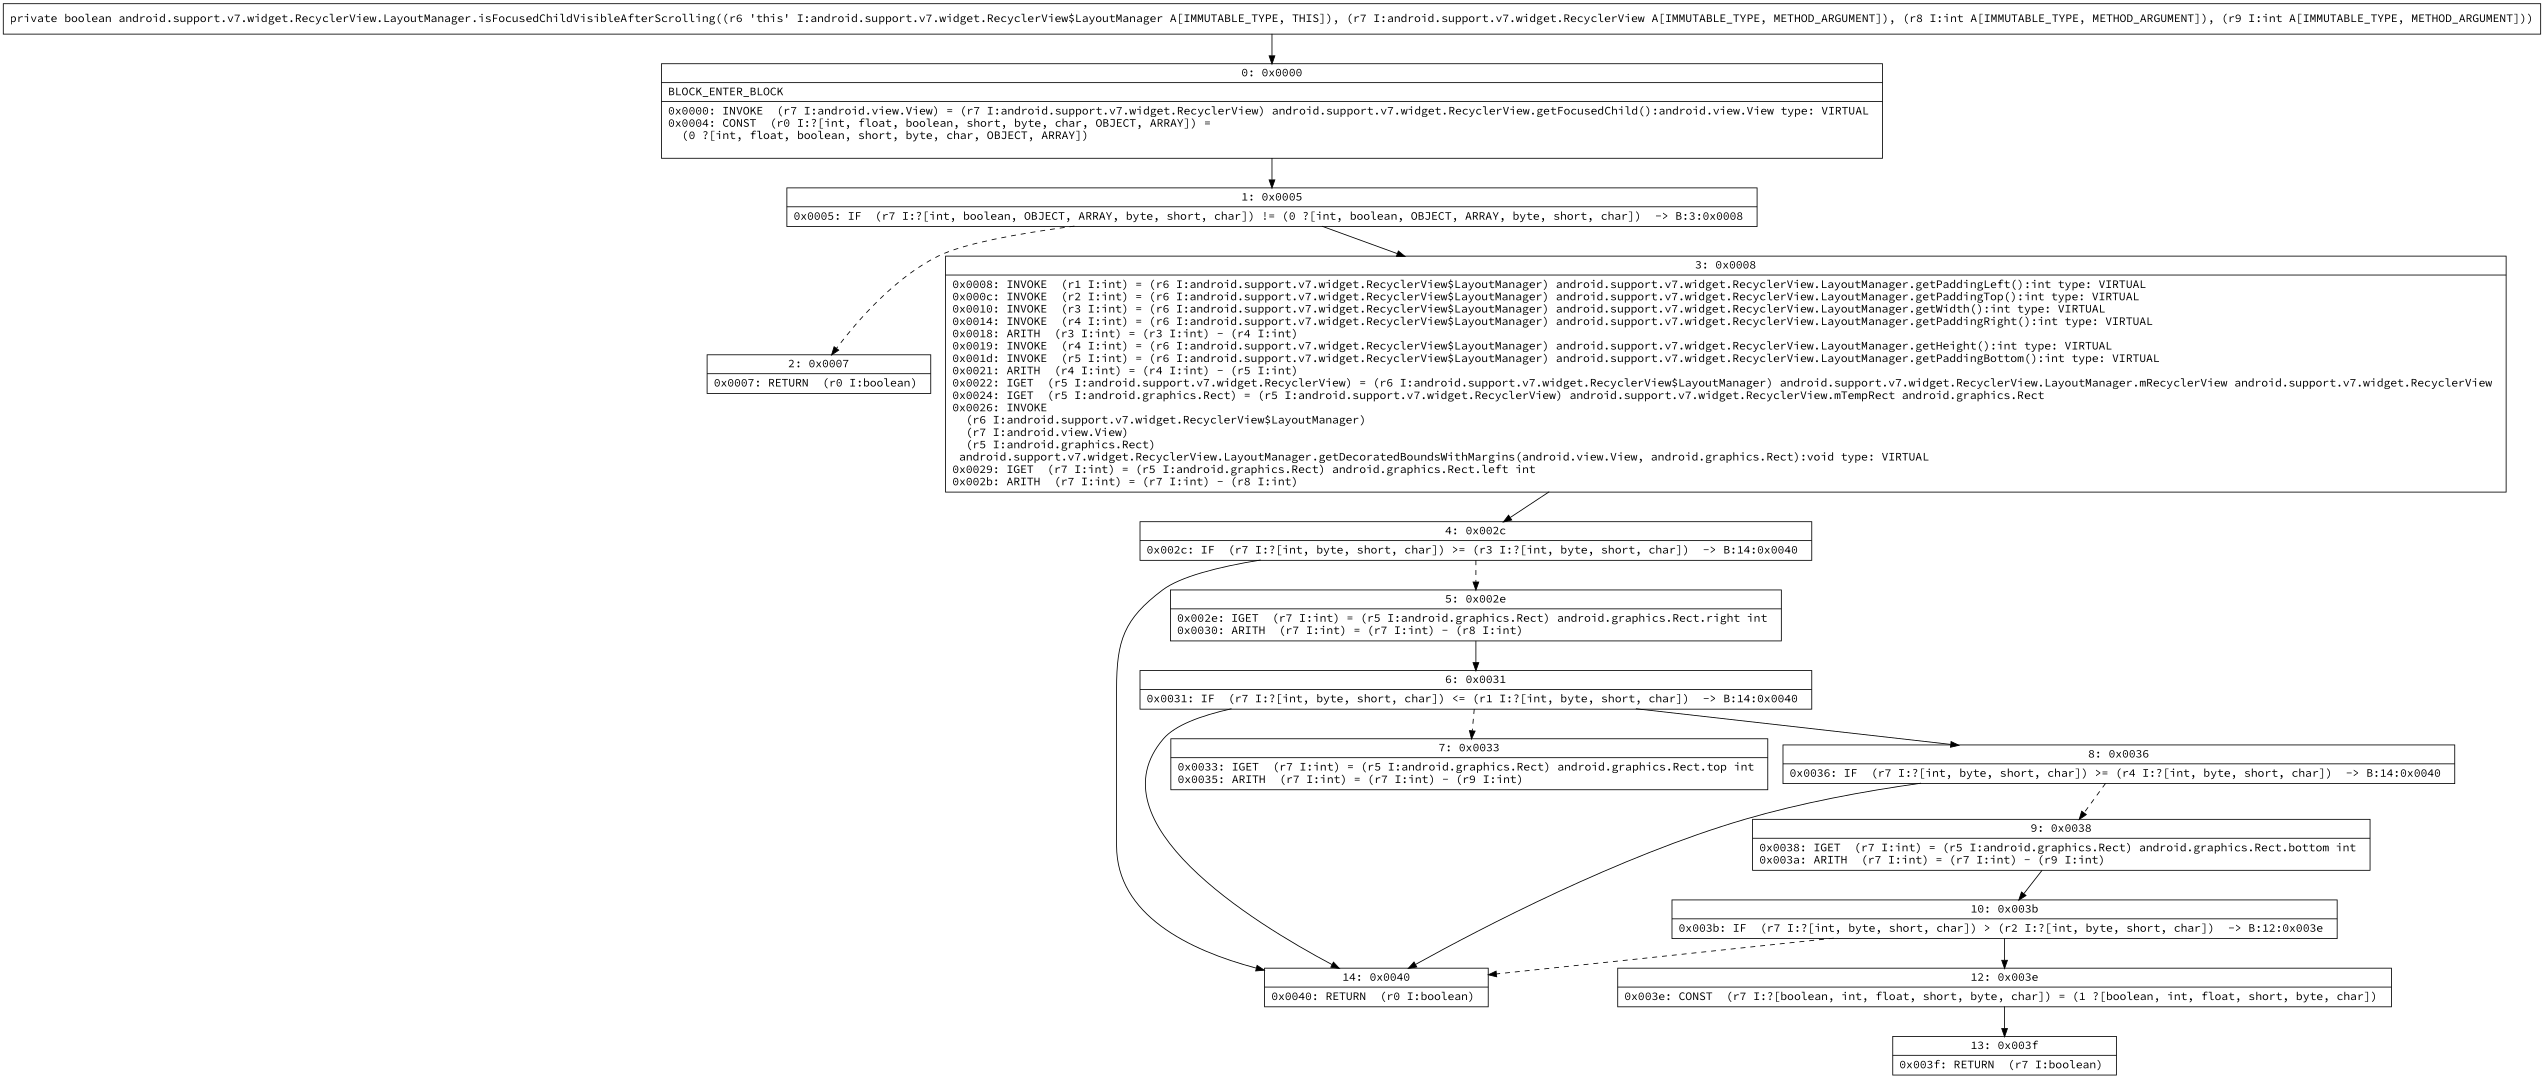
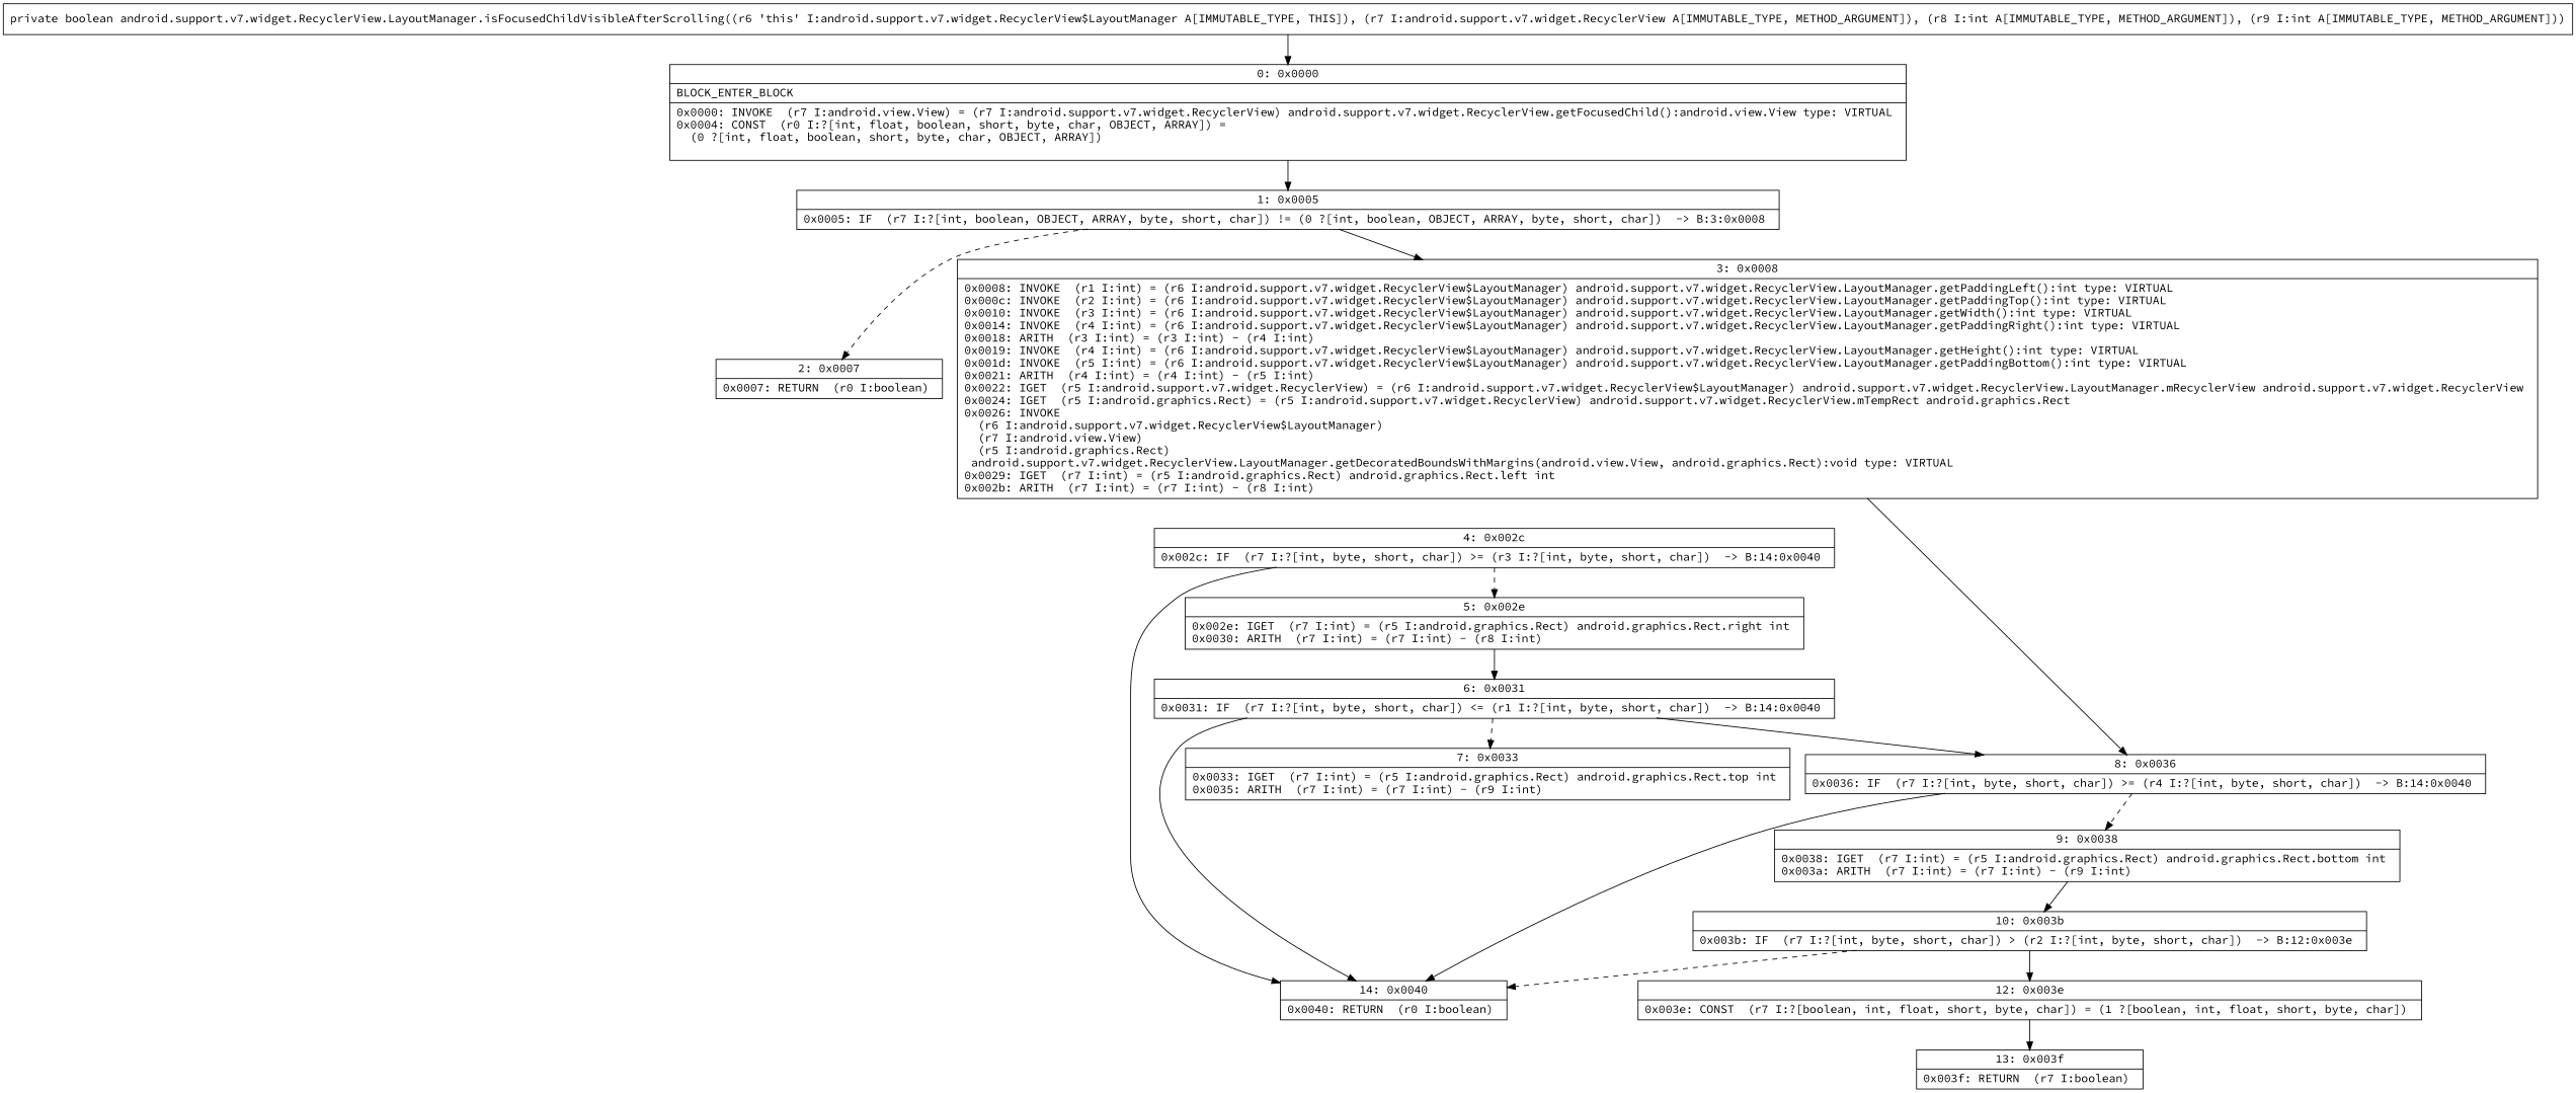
  digraph {
    fontname="Source Code Pro"
    node [fontname="Source Code Pro" shape=record]
    edge [fontname="Source Code Pro"]
    n1 [label="{0\:\ 0x0000|BLOCK_ENTER_BLOCK\l|0x0000: INVOKE  (r7 I:android.view.View) = (r7 I:android.support.v7.widget.RecyclerView) android.support.v7.widget.RecyclerView.getFocusedChild():android.view.View type: VIRTUAL \l0x0004: CONST  (r0 I:?[int, float, boolean, short, byte, char, OBJECT, ARRAY]) = \l  (0 ?[int, float, boolean, short, byte, char, OBJECT, ARRAY])\l \l}"]
    n2 [label="{1\:\ 0x0005|0x0005: IF  (r7 I:?[int, boolean, OBJECT, ARRAY, byte, short, char]) != (0 ?[int, boolean, OBJECT, ARRAY, byte, short, char])  \-\> B:3:0x0008 \l}"]
    n3 [label="{2\:\ 0x0007|0x0007: RETURN  (r0 I:boolean) \l}"]
    n4 [label="{3\:\ 0x0008|0x0008: INVOKE  (r1 I:int) = (r6 I:android.support.v7.widget.RecyclerView$LayoutManager) android.support.v7.widget.RecyclerView.LayoutManager.getPaddingLeft():int type: VIRTUAL \l0x000c: INVOKE  (r2 I:int) = (r6 I:android.support.v7.widget.RecyclerView$LayoutManager) android.support.v7.widget.RecyclerView.LayoutManager.getPaddingTop():int type: VIRTUAL \l0x0010: INVOKE  (r3 I:int) = (r6 I:android.support.v7.widget.RecyclerView$LayoutManager) android.support.v7.widget.RecyclerView.LayoutManager.getWidth():int type: VIRTUAL \l0x0014: INVOKE  (r4 I:int) = (r6 I:android.support.v7.widget.RecyclerView$LayoutManager) android.support.v7.widget.RecyclerView.LayoutManager.getPaddingRight():int type: VIRTUAL \l0x0018: ARITH  (r3 I:int) = (r3 I:int) \- (r4 I:int) \l0x0019: INVOKE  (r4 I:int) = (r6 I:android.support.v7.widget.RecyclerView$LayoutManager) android.support.v7.widget.RecyclerView.LayoutManager.getHeight():int type: VIRTUAL \l0x001d: INVOKE  (r5 I:int) = (r6 I:android.support.v7.widget.RecyclerView$LayoutManager) android.support.v7.widget.RecyclerView.LayoutManager.getPaddingBottom():int type: VIRTUAL \l0x0021: ARITH  (r4 I:int) = (r4 I:int) \- (r5 I:int) \l0x0022: IGET  (r5 I:android.support.v7.widget.RecyclerView) = (r6 I:android.support.v7.widget.RecyclerView$LayoutManager) android.support.v7.widget.RecyclerView.LayoutManager.mRecyclerView android.support.v7.widget.RecyclerView \l0x0024: IGET  (r5 I:android.graphics.Rect) = (r5 I:android.support.v7.widget.RecyclerView) android.support.v7.widget.RecyclerView.mTempRect android.graphics.Rect \l0x0026: INVOKE  \l  (r6 I:android.support.v7.widget.RecyclerView$LayoutManager)\l  (r7 I:android.view.View)\l  (r5 I:android.graphics.Rect)\l android.support.v7.widget.RecyclerView.LayoutManager.getDecoratedBoundsWithMargins(android.view.View, android.graphics.Rect):void type: VIRTUAL \l0x0029: IGET  (r7 I:int) = (r5 I:android.graphics.Rect) android.graphics.Rect.left int \l0x002b: ARITH  (r7 I:int) = (r7 I:int) \- (r8 I:int) \l}"]
    n5 [label="{4\:\ 0x002c|0x002c: IF  (r7 I:?[int, byte, short, char]) \>= (r3 I:?[int, byte, short, char])  \-\> B:14:0x0040 \l}"]
    n6 [label="{5\:\ 0x002e|0x002e: IGET  (r7 I:int) = (r5 I:android.graphics.Rect) android.graphics.Rect.right int \l0x0030: ARITH  (r7 I:int) = (r7 I:int) \- (r8 I:int) \l}"]
    n7 [label="{14\:\ 0x0040|0x0040: RETURN  (r0 I:boolean) \l}"]
    n8 [label="{6\:\ 0x0031|0x0031: IF  (r7 I:?[int, byte, short, char]) \<= (r1 I:?[int, byte, short, char])  \-\> B:14:0x0040 \l}"]
    n9 [label="{7\:\ 0x0033|0x0033: IGET  (r7 I:int) = (r5 I:android.graphics.Rect) android.graphics.Rect.top int \l0x0035: ARITH  (r7 I:int) = (r7 I:int) \- (r9 I:int) \l}"]
    n10 [label="{8\:\ 0x0036|0x0036: IF  (r7 I:?[int, byte, short, char]) \>= (r4 I:?[int, byte, short, char])  \-\> B:14:0x0040 \l}"]
    n11 [label="{9\:\ 0x0038|0x0038: IGET  (r7 I:int) = (r5 I:android.graphics.Rect) android.graphics.Rect.bottom int \l0x003a: ARITH  (r7 I:int) = (r7 I:int) \- (r9 I:int) \l}"]
    n12 [label="{10\:\ 0x003b|0x003b: IF  (r7 I:?[int, byte, short, char]) \> (r2 I:?[int, byte, short, char])  \-\> B:12:0x003e \l}"]
    n13 [label="{12\:\ 0x003e|0x003e: CONST  (r7 I:?[boolean, int, float, short, byte, char]) = (1 ?[boolean, int, float, short, byte, char]) \l}"]
    n14 [label="{13\:\ 0x003f|0x003f: RETURN  (r7 I:boolean) \l}"]
    n15 [label="{private boolean android.support.v7.widget.RecyclerView.LayoutManager.isFocusedChildVisibleAfterScrolling((r6 'this' I:android.support.v7.widget.RecyclerView$LayoutManager A[IMMUTABLE_TYPE, THIS]), (r7 I:android.support.v7.widget.RecyclerView A[IMMUTABLE_TYPE, METHOD_ARGUMENT]), (r8 I:int A[IMMUTABLE_TYPE, METHOD_ARGUMENT]), (r9 I:int A[IMMUTABLE_TYPE, METHOD_ARGUMENT])) }"]
    n1 -> n2
    n2 -> n3 [style=dashed]
    n2 -> n4
-   n4 -> n5
+   n4 -> n10
    n5 -> n6 [style=dashed]
    n5 -> n7
    n6 -> n8
    n8 -> n7
    n8 -> n9 [style=dashed]
    n8 -> n10
    n10 -> n7
    n10 -> n11 [style=dashed]
    n11 -> n12
    n12 -> n7 [style=dashed]
    n12 -> n13
    n13 -> n14
    n15 -> n1
  }
